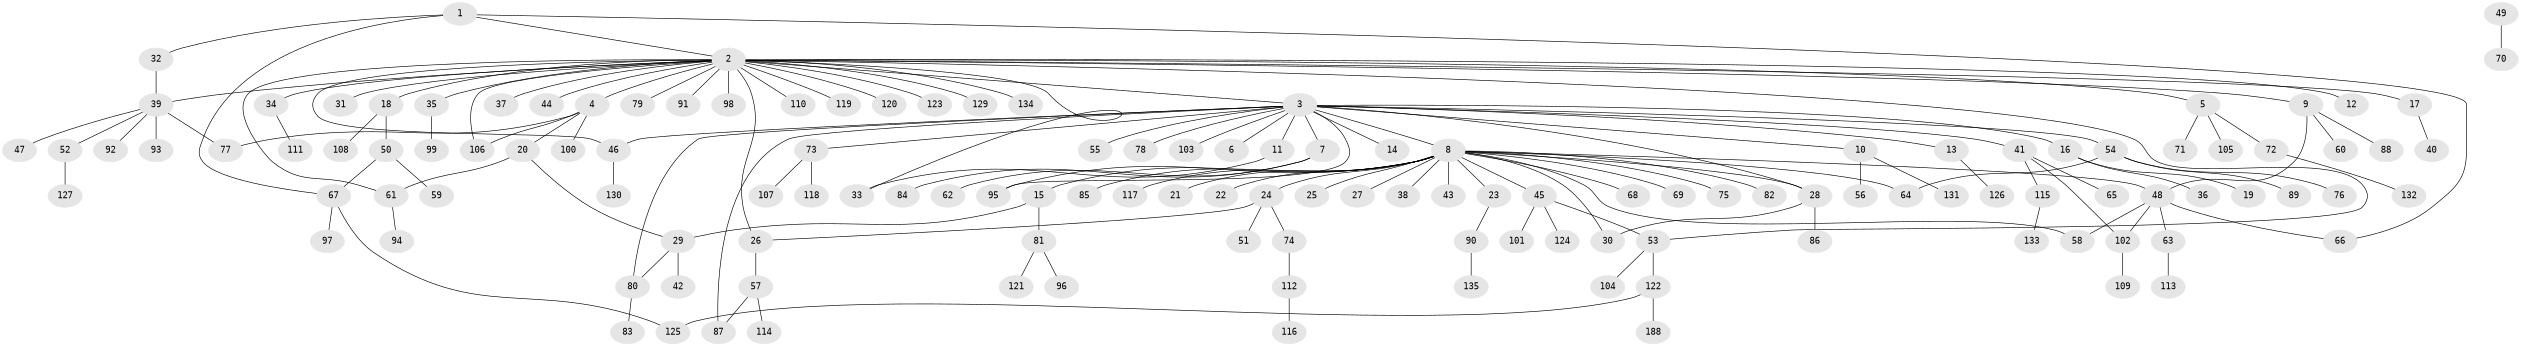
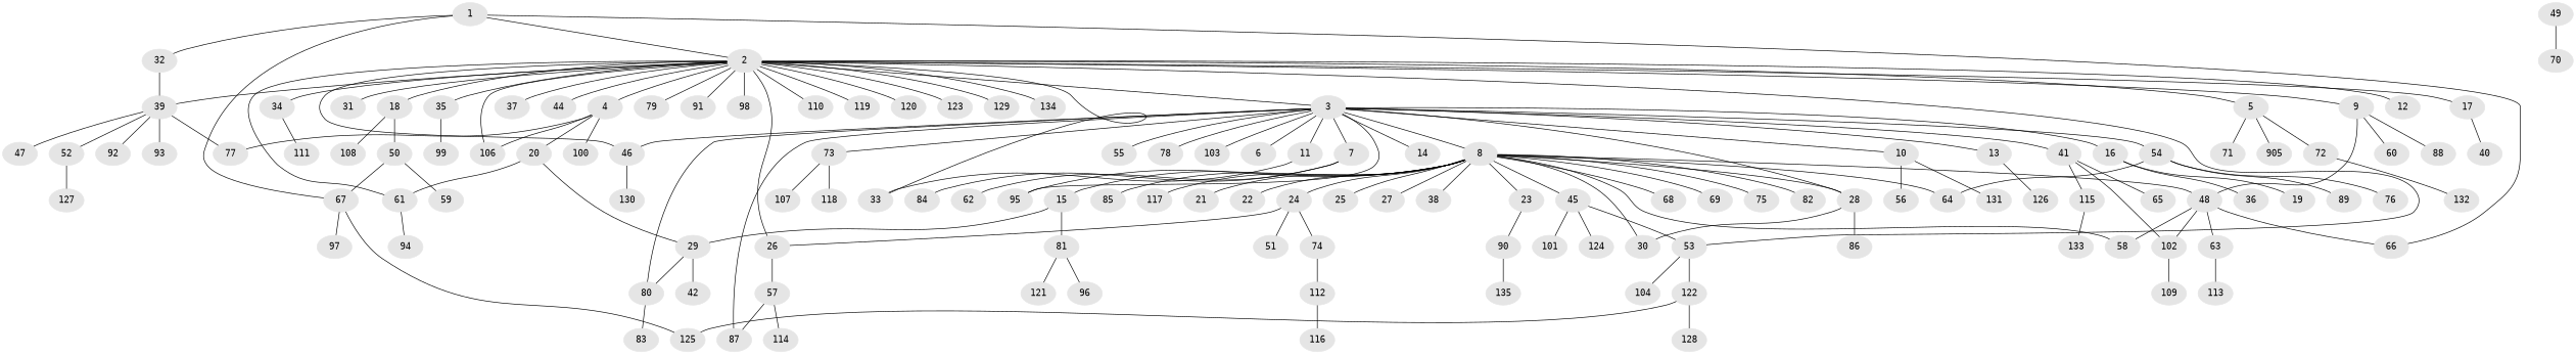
  graph {
    fontname="DejaVu Sans Mono"
    node [color=gray90 fontname="DejaVu Sans Mono" style=filled]
    edge [fontname="DejaVu Sans Mono"]
    1
    2
    32
    66
    67
    3
    4
    5
    9
    12
    17
    18
    26
    31
    33
    34
    35
    37
    39
    44
    46
    53
    61
    79
    91
    98
    106
    110
    119
    120
    123
    129
    134
    97
    125
    6
    7
    8
    10
    11
    13
    14
    16
    28
    41
    54
    55
    73
    78
    80
    87
    95
    103
    20
    77
    100
    71
    72
-   105
+   105 [label=905]
    48
    60
    88
    40
    50
    108
    57
    111
    99
    47
    52
    92
    93
    130
    104
    122
    94
    62
    84
    15
    21
    22
    23
    24
    25
    27
    30
    38
-   43
    45
    58
    64
    68
    69
    75
    82
    85
    117
    56
    131
    126
    19
    36
    86
    65
    102
    115
    76
    89
    107
    118
    83
    29
    132
    81
    90
    51
    74
    101
    124
    63
    49
    70
    42
    96
    121
    59
    135
    112
    114
    127
    109
    133
    113
-   128 [label=188]
+   128
    116
    1 -- 2
    1 -- 32
    1 -- 66
    1 -- 67
    2 -- 3
    2 -- 4
    2 -- 5
    2 -- 9
    2 -- 12
    2 -- 17
    2 -- 18
    2 -- 26
    2 -- 31
    2 -- 33
    2 -- 34
    2 -- 35
    2 -- 37
    2 -- 39
    2 -- 44
    2 -- 46
    2 -- 53
    2 -- 61
    2 -- 79
    2 -- 91
    2 -- 98
    2 -- 106
    2 -- 110
    2 -- 119
    2 -- 120
    2 -- 123
    2 -- 129
    2 -- 134
    32 -- 39
    67 -- 97
    67 -- 125
    3 -- 46
    3 -- 6
    3 -- 7
    3 -- 8
    3 -- 10
    3 -- 11
    3 -- 13
    3 -- 14
    3 -- 16
    3 -- 28
    3 -- 41
    3 -- 54
    3 -- 55
    3 -- 73
    3 -- 78
    3 -- 80
    3 -- 87
    3 -- 95
    3 -- 103
    4 -- 106
    4 -- 20
    4 -- 77
    4 -- 100
    5 -- 71
    5 -- 72
    5 -- 105
    9 -- 48
    9 -- 60
    9 -- 88
    17 -- 40
    18 -- 50
    18 -- 108
    26 -- 57
    34 -- 111
    35 -- 99
    39 -- 77
    39 -- 47
    39 -- 52
    39 -- 92
    39 -- 93
    46 -- 130
    53 -- 104
    53 -- 122
    61 -- 94
    7 -- 62
    7 -- 84
    8 -- 28
    8 -- 95
    8 -- 48
    8 -- 15
    8 -- 21
    8 -- 22
    8 -- 23
    8 -- 24
    8 -- 25
    8 -- 27
    8 -- 30
    8 -- 38
-   8 -- 43
    8 -- 45
    8 -- 58
    8 -- 64
    8 -- 68
    8 -- 69
    8 -- 75
    8 -- 82
    8 -- 85
    8 -- 117
    10 -- 56
    10 -- 131
    11 -- 33
    13 -- 126
    16 -- 19
    16 -- 36
    28 -- 30
    28 -- 86
    41 -- 65
    41 -- 102
    41 -- 115
    54 -- 64
    54 -- 76
    54 -- 89
    73 -- 107
    73 -- 118
    80 -- 83
    20 -- 61
    20 -- 29
    72 -- 132
    48 -- 66
    48 -- 58
    48 -- 102
    48 -- 63
    50 -- 67
    50 -- 59
    57 -- 87
    57 -- 114
    52 -- 127
    122 -- 125
    122 -- 128
    15 -- 29
    15 -- 81
    23 -- 90
    24 -- 26
    24 -- 51
    24 -- 74
    45 -- 53
    45 -- 101
    45 -- 124
    102 -- 109
    115 -- 133
    29 -- 80
    29 -- 42
    81 -- 96
    81 -- 121
    90 -- 135
    74 -- 112
    63 -- 113
    49 -- 70
    112 -- 116
  }
